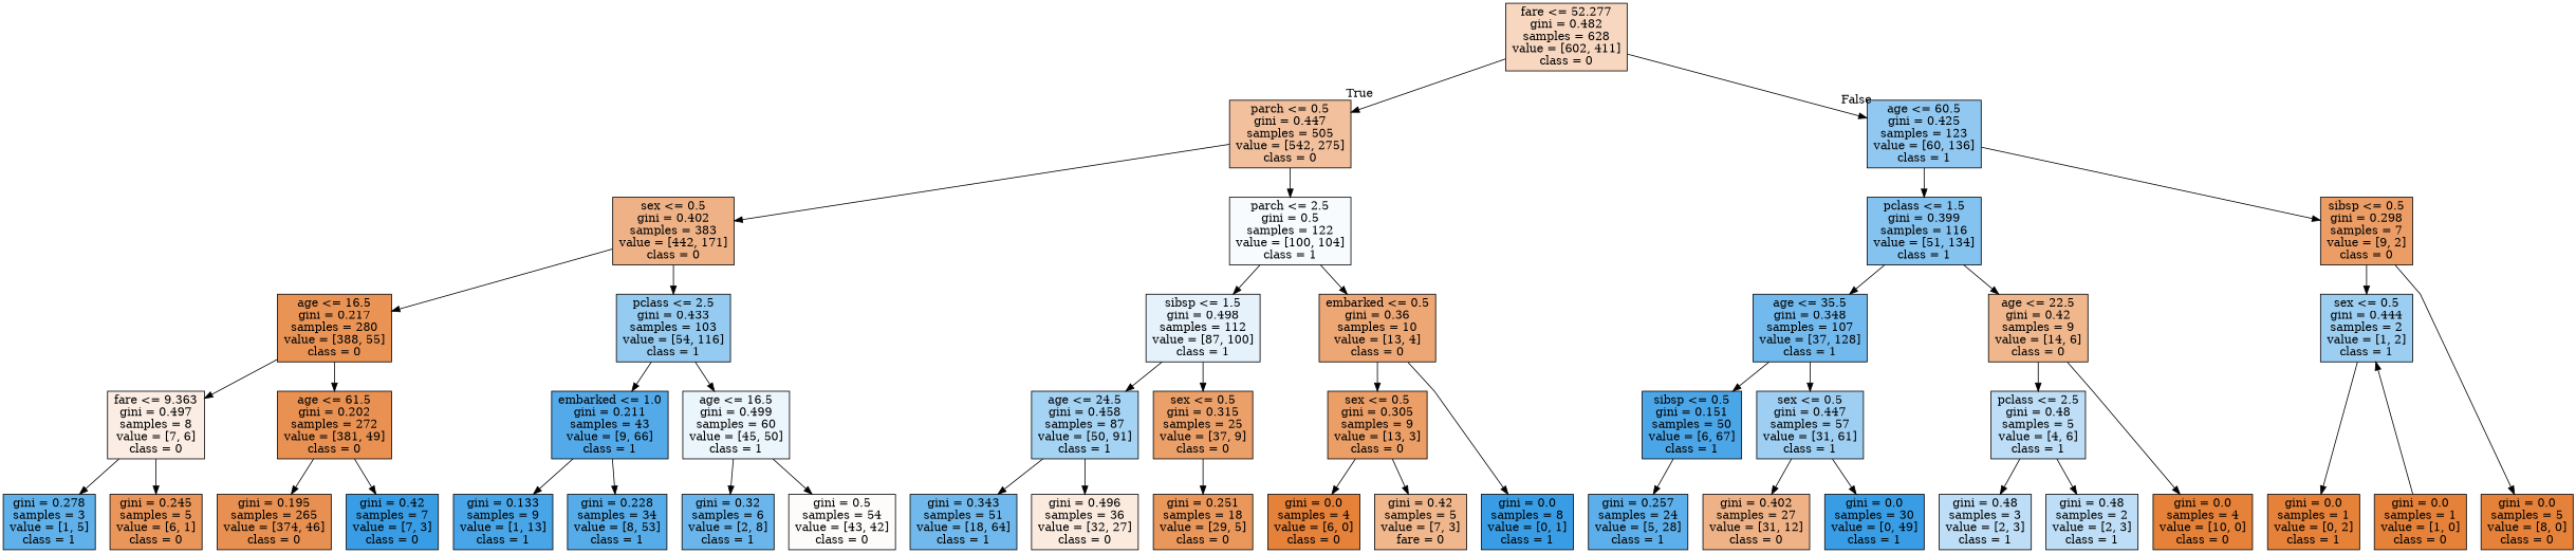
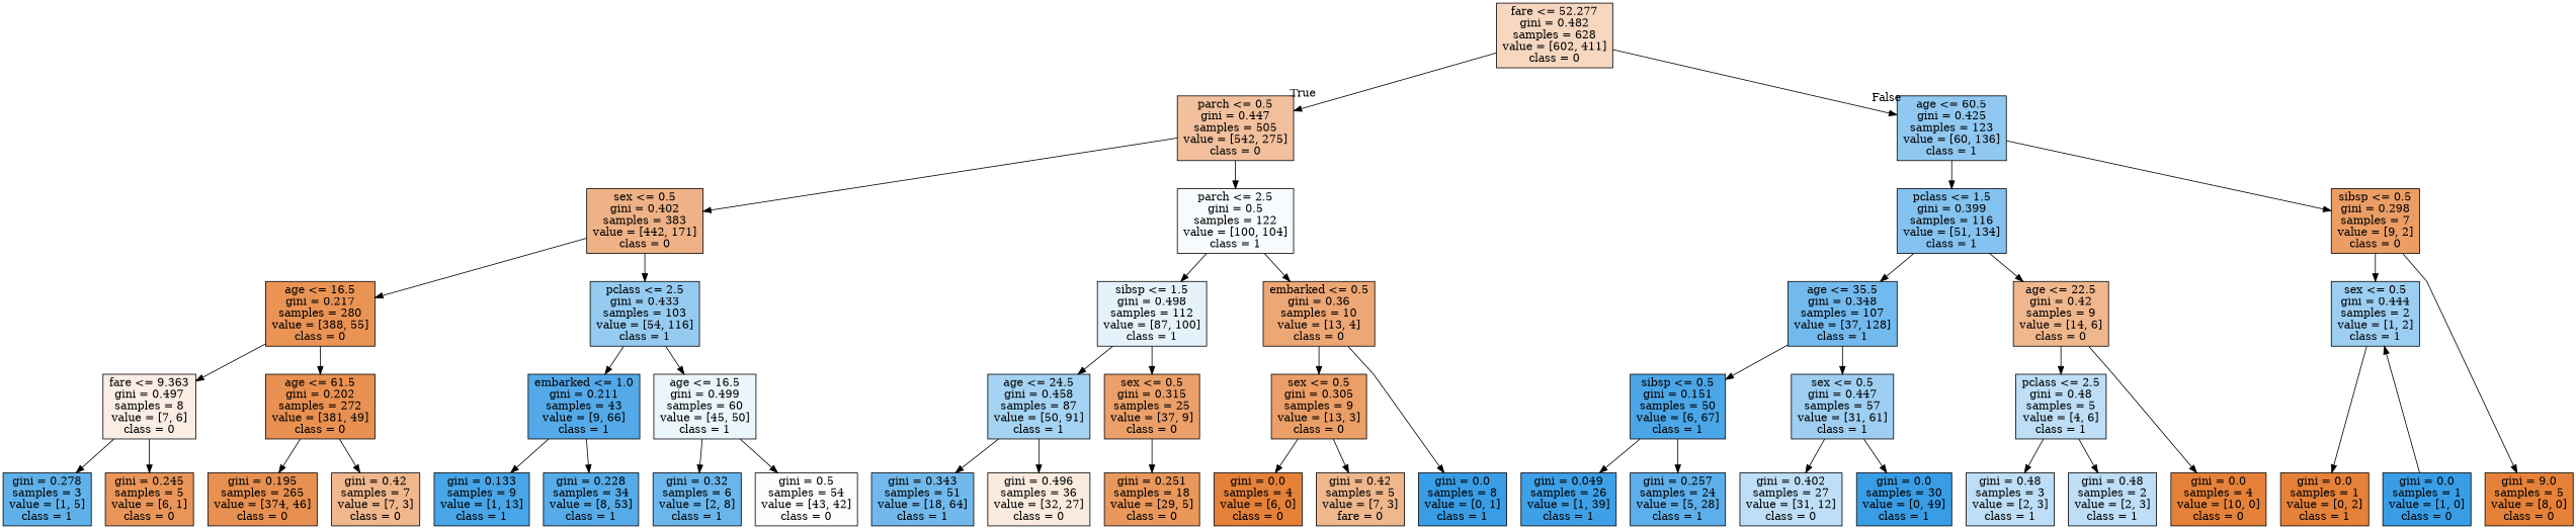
  digraph {
    ranksep=equally
    splines=polyline
    node [color=black fillcolor="#e58139ff" shape=box style=filled]
    n1 [fillcolor="#e5813951" label="fare <= 52.277\ngini = 0.482\nsamples = 628\nvalue = [602, 411]\nclass = 0"]
    n2 [fillcolor="#e581397e" label="parch <= 0.5\ngini = 0.447\nsamples = 505\nvalue = [542, 275]\nclass = 0"]
    n3 [fillcolor="#399de58e" label="age <= 60.5\ngini = 0.425\nsamples = 123\nvalue = [60, 136]\nclass = 1"]
    n4 [fillcolor="#e581399c" label="sex <= 0.5\ngini = 0.402\nsamples = 383\nvalue = [442, 171]\nclass = 0"]
    n5 [fillcolor="#399de50a" label="parch <= 2.5\ngini = 0.5\nsamples = 122\nvalue = [100, 104]\nclass = 1"]
    n6 [fillcolor="#399de59e" label="pclass <= 1.5\ngini = 0.399\nsamples = 116\nvalue = [51, 134]\nclass = 1"]
    n7 [fillcolor="#e58139c6" label="sibsp <= 0.5\ngini = 0.298\nsamples = 7\nvalue = [9, 2]\nclass = 0"]
    n8 [fillcolor="#e58139db" label="age <= 16.5\ngini = 0.217\nsamples = 280\nvalue = [388, 55]\nclass = 0"]
    n9 [fillcolor="#399de588" label="pclass <= 2.5\ngini = 0.433\nsamples = 103\nvalue = [54, 116]\nclass = 1"]
    n10 [fillcolor="#399de521" label="sibsp <= 1.5\ngini = 0.498\nsamples = 112\nvalue = [87, 100]\nclass = 1"]
    n11 [fillcolor="#e58139b1" label="embarked <= 0.5\ngini = 0.36\nsamples = 10\nvalue = [13, 4]\nclass = 0"]
    n12 [fillcolor="#399de5b5" label="age <= 35.5\ngini = 0.348\nsamples = 107\nvalue = [37, 128]\nclass = 1"]
    n13 [fillcolor="#e5813992" label="age <= 22.5\ngini = 0.42\nsamples = 9\nvalue = [14, 6]\nclass = 0"]
    n14 [fillcolor="#399de57f" label="sex <= 0.5\ngini = 0.444\nsamples = 2\nvalue = [1, 2]\nclass = 1"]
    n15 [fillcolor="#e5813924" label="fare <= 9.363\ngini = 0.497\nsamples = 8\nvalue = [7, 6]\nclass = 0"]
    n16 [fillcolor="#e58139de" label="age <= 61.5\ngini = 0.202\nsamples = 272\nvalue = [381, 49]\nclass = 0"]
    n17 [fillcolor="#399de5dc" label="embarked <= 1.0\ngini = 0.211\nsamples = 43\nvalue = [9, 66]\nclass = 1"]
    n18 [fillcolor="#399de519" label="age <= 16.5\ngini = 0.499\nsamples = 60\nvalue = [45, 50]\nclass = 1"]
    n19 [fillcolor="#399de573" label="age <= 24.5\ngini = 0.458\nsamples = 87\nvalue = [50, 91]\nclass = 1"]
    n20 [fillcolor="#e58139c1" label="sex <= 0.5\ngini = 0.315\nsamples = 25\nvalue = [37, 9]\nclass = 0"]
    n21 [fillcolor="#e58139c4" label="sex <= 0.5\ngini = 0.305\nsamples = 9\nvalue = [13, 3]\nclass = 0"]
    n22 [fillcolor="#399de5e8" label="sibsp <= 0.5\ngini = 0.151\nsamples = 50\nvalue = [6, 67]\nclass = 1"]
    n23 [fillcolor="#399de57d" label="sex <= 0.5\ngini = 0.447\nsamples = 57\nvalue = [31, 61]\nclass = 1"]
    n24 [fillcolor="#399de555" label="pclass <= 2.5\ngini = 0.48\nsamples = 5\nvalue = [4, 6]\nclass = 1"]
    n25 [fillcolor="#399de5cc" label="gini = 0.278\nsamples = 3\nvalue = [1, 5]\nclass = 1"]
    n26 [fillcolor="#e58139d4" label="gini = 0.245\nsamples = 5\nvalue = [6, 1]\nclass = 0"]
    n27 [fillcolor="#e58139e0" label="gini = 0.195\nsamples = 265\nvalue = [374, 46]\nclass = 0"]
-   n28 [fillcolor="#399de5ff" label="gini = 0.42\nsamples = 7\nvalue = [7, 3]\nclass = 0"]
+   n28 [fillcolor="#e5813992" label="gini = 0.42\nsamples = 7\nvalue = [7, 3]\nclass = 0"]
    n29 [fillcolor="#399de5eb" label="gini = 0.133\nsamples = 9\nvalue = [1, 13]\nclass = 1"]
    n30 [fillcolor="#399de5d9" label="gini = 0.228\nsamples = 34\nvalue = [8, 53]\nclass = 1"]
    n31 [fillcolor="#399de5bf" label="gini = 0.32\nsamples = 6\nvalue = [2, 8]\nclass = 1"]
    n32 [fillcolor="#e5813906" label="gini = 0.5\nsamples = 54\nvalue = [43, 42]\nclass = 0"]
    n33 [fillcolor="#399de5b7" label="gini = 0.343\nsamples = 51\nvalue = [18, 64]\nclass = 1"]
    n34 [fillcolor="#e5813928" label="gini = 0.496\nsamples = 36\nvalue = [32, 27]\nclass = 0"]
    n35 [fillcolor="#e58139d3" label="gini = 0.251\nsamples = 18\nvalue = [29, 5]\nclass = 0"]
    n36 [fillcolor="#399de5ff" label="gini = 0.0\nsamples = 8\nvalue = [0, 1]\nclass = 1"]
    n37 [label="gini = 0.0\nsamples = 4\nvalue = [6, 0]\nclass = 0"]
    n38 [fillcolor="#e5813992" label="gini = 0.42\nsamples = 5\nvalue = [7, 3]\nfare = 0"]
+   n39 [fillcolor="#399de5f8" label="gini = 0.049\nsamples = 26\nvalue = [1, 39]\nclass = 1"]
    n40 [fillcolor="#399de5d1" label="gini = 0.257\nsamples = 24\nvalue = [5, 28]\nclass = 1"]
-   n41 [fillcolor="#e581399c" label="gini = 0.402\nsamples = 27\nvalue = [31, 12]\nclass = 0"]
+   n41 [fillcolor="#399de555" label="gini = 0.402\nsamples = 27\nvalue = [31, 12]\nclass = 0"]
    n42 [fillcolor="#399de5ff" label="gini = 0.0\nsamples = 30\nvalue = [0, 49]\nclass = 1"]
    n43 [label="gini = 0.0\nsamples = 4\nvalue = [10, 0]\nclass = 0"]
    n44 [fillcolor="#399de555" label="gini = 0.48\nsamples = 3\nvalue = [2, 3]\nclass = 1"]
    n45 [fillcolor="#399de555" label="gini = 0.48\nsamples = 2\nvalue = [2, 3]\nclass = 1"]
-   n46 [label="gini = 0.0\nsamples = 1\nvalue = [1, 0]\nclass = 0"]
+   n46 [fillcolor="#399de5ff" label="gini = 0.0\nsamples = 1\nvalue = [1, 0]\nclass = 0"]
    n47 [label="gini = 0.0\nsamples = 1\nvalue = [0, 2]\nclass = 1"]
-   n48 [label="gini = 0.0\nsamples = 5\nvalue = [8, 0]\nclass = 0"]
+   n48 [label="gini = 9.0\nsamples = 5\nvalue = [8, 0]\nclass = 0"]
    subgraph sub_1 {
      rank=same
      n1
    }
    subgraph sub_2 {
      rank=same
      n2
      n3
    }
    subgraph sub_3 {
      rank=same
      n4
      n5
      n6
      n7
    }
    subgraph sub_4 {
      rank=same
      n8
      n9
      n10
      n11
      n12
      n13
      n14
    }
    subgraph sub_5 {
      rank=same
      n15
      n16
      n17
      n18
      n19
      n20
      n21
      n22
      n23
      n24
    }
    subgraph sub_6 {
      rank=same
      n25
      n26
      n27
      n28
      n29
      n30
      n31
      n32
      n33
      n34
      n35
      n36
      n37
      n38
+     n39
      n40
      n41
      n42
      n43
      n44
      n45
      n46
      n47
      n48
    }
    n1 -> n2 [headlabel=True labelangle=45 labeldistance=2.5]
    n1 -> n3 [headlabel=False labelangle=-45 labeldistance=2.5]
    n2 -> n4
    n2 -> n5
    n3 -> n6
    n3 -> n7
    n4 -> n8
    n4 -> n9
    n5 -> n10
    n5 -> n11
    n6 -> n12
    n6 -> n13
    n7 -> n14
    n7 -> n48
    n8 -> n15
    n8 -> n16
    n9 -> n17
    n9 -> n18
    n10 -> n19
    n10 -> n20
    n11 -> n21
    n11 -> n36
    n12 -> n22
    n12 -> n23
    n13 -> n24
    n13 -> n43
    n14 -> n47
    n15 -> n25
    n15 -> n26
    n16 -> n27
    n16 -> n28
    n17 -> n29
    n17 -> n30
    n18 -> n31
    n18 -> n32
    n19 -> n33
    n19 -> n34
    n20 -> n35
    n21 -> n37
    n21 -> n38
+   n22 -> n39
    n22 -> n40
    n23 -> n41
    n23 -> n42
    n24 -> n44
    n24 -> n45
    n46 -> n14
  }
